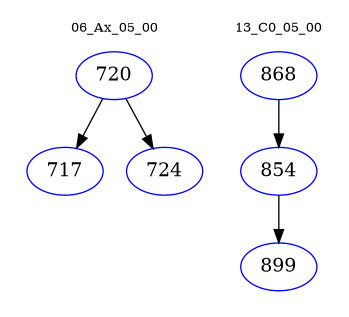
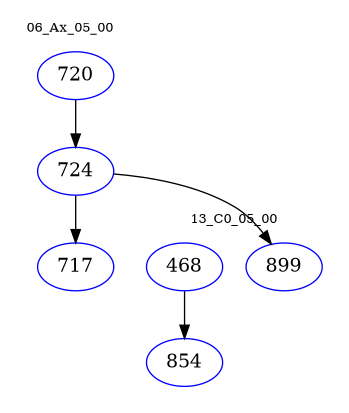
  digraph {
    node [color=blue]
    edge [color=black]
    n1 [label=720]
    n2 [label=717]
    n3 [label=724]
    n4 [label=854]
    n5 [label=899]
-   n6 [label=868]
+   n6 [label=468]
    subgraph cluster_1 {
      color=white
      fontsize=10
      label="06_Ax_05_00"
      n1
      n2
      n3
    }
    subgraph cluster_2 {
      color=white
      fontsize=10
      label="13_C0_05_00"
      n4
      n5
      n6
    }
-   n1 -> n2
+   n3 -> n2
    n1 -> n3
-   n4 -> n5
+   n3 -> n5
    n6 -> n4
  }
